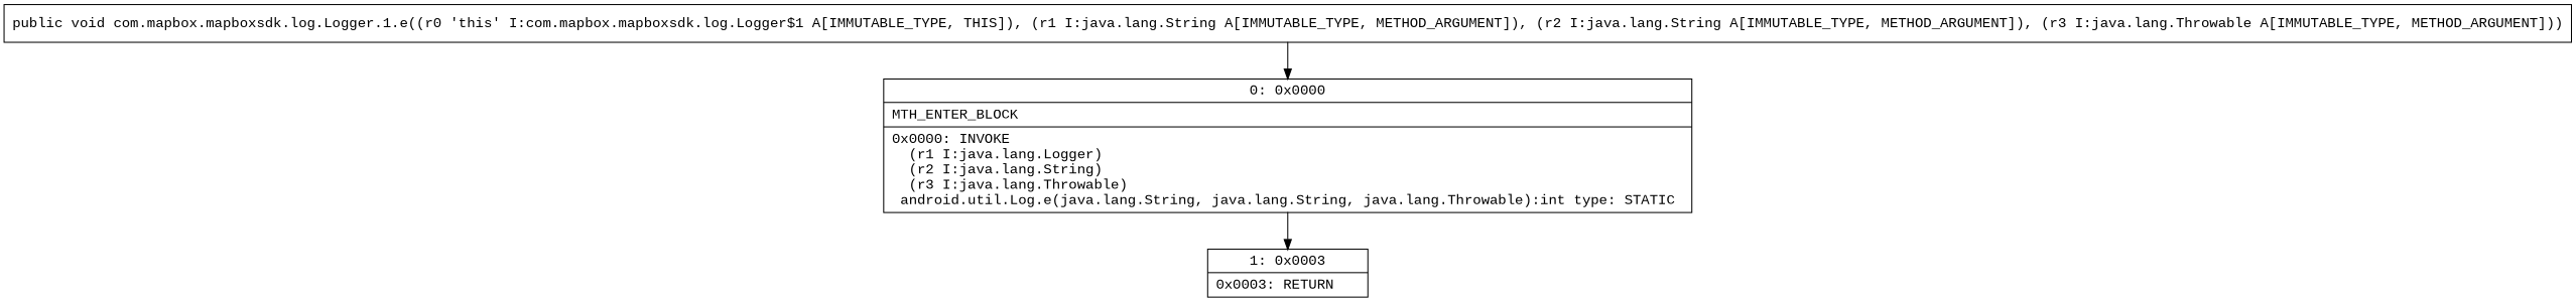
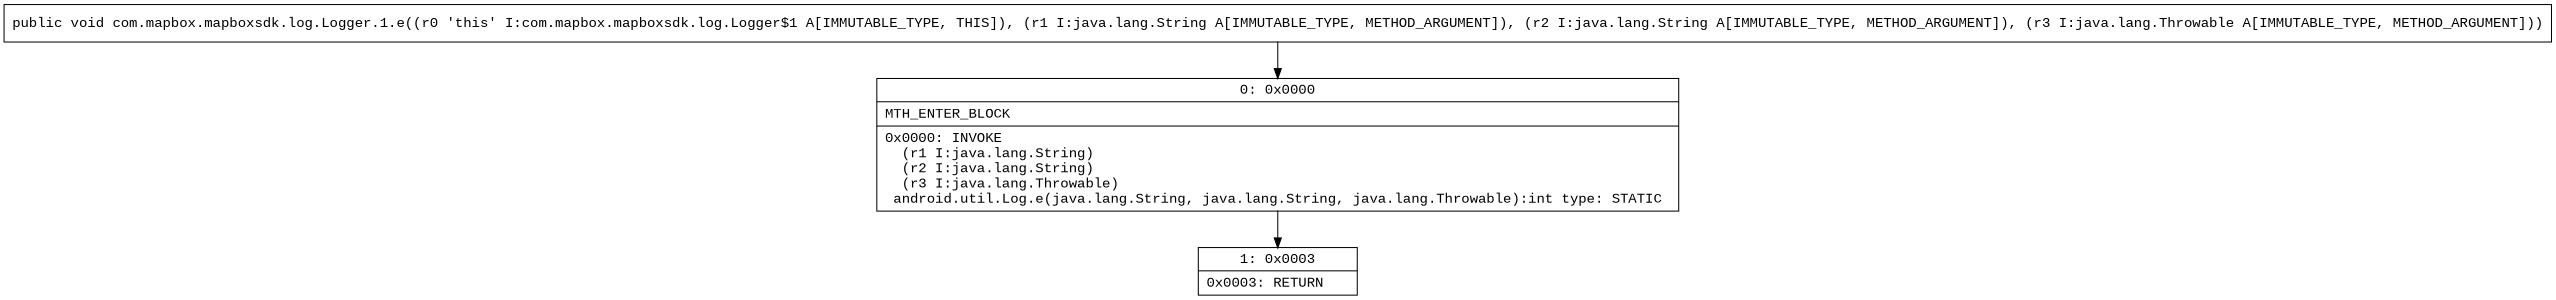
  digraph {
    fontname="Liberation Mono"
    node [shape=record fontname="Liberation Mono"]
    edge [fontname="Liberation Mono"]
-   n1 [label="{0\:\ 0x0000|MTH_ENTER_BLOCK\l|0x0000: INVOKE  \l  (r1 I:java.lang.Logger)\l  (r2 I:java.lang.String)\l  (r3 I:java.lang.Throwable)\l android.util.Log.e(java.lang.String, java.lang.String, java.lang.Throwable):int type: STATIC \l}"]
+   n1 [label="{0\:\ 0x0000|MTH_ENTER_BLOCK\l|0x0000: INVOKE  \l  (r1 I:java.lang.String)\l  (r2 I:java.lang.String)\l  (r3 I:java.lang.Throwable)\l android.util.Log.e(java.lang.String, java.lang.String, java.lang.Throwable):int type: STATIC \l}"]
    n2 [label="{1\:\ 0x0003|0x0003: RETURN   \l}"]
    n3 [label="{public void com.mapbox.mapboxsdk.log.Logger.1.e((r0 'this' I:com.mapbox.mapboxsdk.log.Logger$1 A[IMMUTABLE_TYPE, THIS]), (r1 I:java.lang.String A[IMMUTABLE_TYPE, METHOD_ARGUMENT]), (r2 I:java.lang.String A[IMMUTABLE_TYPE, METHOD_ARGUMENT]), (r3 I:java.lang.Throwable A[IMMUTABLE_TYPE, METHOD_ARGUMENT])) }"]
    n1 -> n2
    n3 -> n1
  }
